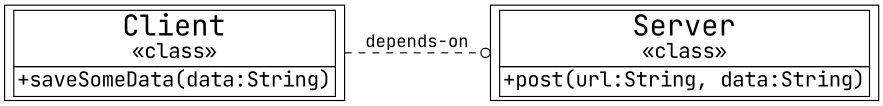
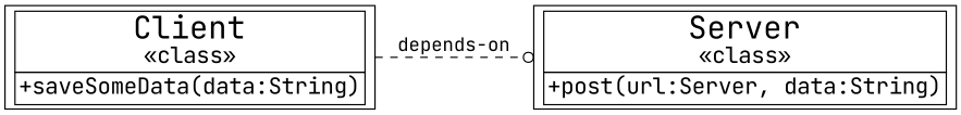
  digraph {
    rankdir=LR
    fontname="JetBrains Mono"
    node [fontname="JetBrains Mono" fontsize=18 shape=record]
    n1 [label=<     <TABLE BORDER="0" CELLSPACING="0">       <TR BORDER="0"><TD BORDER="1"><FONT POINT-SIZE="25">Client</FONT><BR />«class»</TD></TR>       <TR BORDER="0"><TD BORDER="1">+saveSomeData(data:String)</TD></TR>     </TABLE>   >]
-   n2 [label=<     <TABLE BORDER="0" CELLSPACING="0">       <TR BORDER="0"><TD BORDER="1"><FONT POINT-SIZE="25">Server</FONT><BR />«class»</TD></TR>       <TR BORDER="0"><TD BORDER="1">+post(url:String, data:String)</TD></TR>     </TABLE>   >]
+   n2 [label=<     <TABLE BORDER="0" CELLSPACING="0">       <TR BORDER="0"><TD BORDER="1"><FONT POINT-SIZE="25">Server</FONT><BR />«class»</TD></TR>       <TR BORDER="0"><TD BORDER="1">+post(url:Server, data:String)</TD></TR>     </TABLE>   >]
    n1 -> n2 [arrowhead=odot fontname="JetBrains Mono" fontsize=15 label="depends-on" style=dashed]
  }
